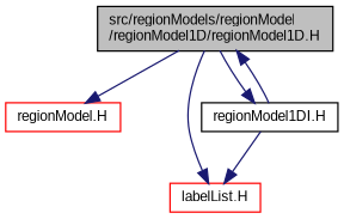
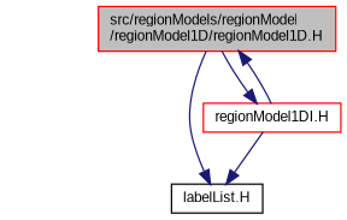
  digraph {
    fontname="Liberation Sans"
    node [color=black fontname="Liberation Sans" fontsize=10 shape=record]
    edge [color=midnightblue fontname="Liberation Sans" fontsize=10 labelfontname=Helvetica labelfontsize=10 style=solid]
-   n1 [fillcolor=grey75 fontcolor=black height=0.2 label="src/regionModels/regionModel\l/regionModel1D/regionModel1D.H" style=filled width=0.4]
-   n2 [color=red height=0.2 label="regionModel.H" width=0.4]
-   n3 [color=red height=0.2 label="labelList.H" width=0.4]
-   n4 [height=0.2 label="regionModel1DI.H" width=0.4]
-   n1 -> n2
+   n1 [color=red fillcolor=grey75 fontcolor=black height=0.2 label="src/regionModels/regionModel\l/regionModel1D/regionModel1D.H" style=filled width=0.4]
+   n3 [height=0.2 label="labelList.H" width=0.4]
+   n4 [color=red height=0.2 label="regionModel1DI.H" width=0.4]
    n1 -> n3
    n1 -> n4
    n4 -> n1
    n4 -> n3
  }
